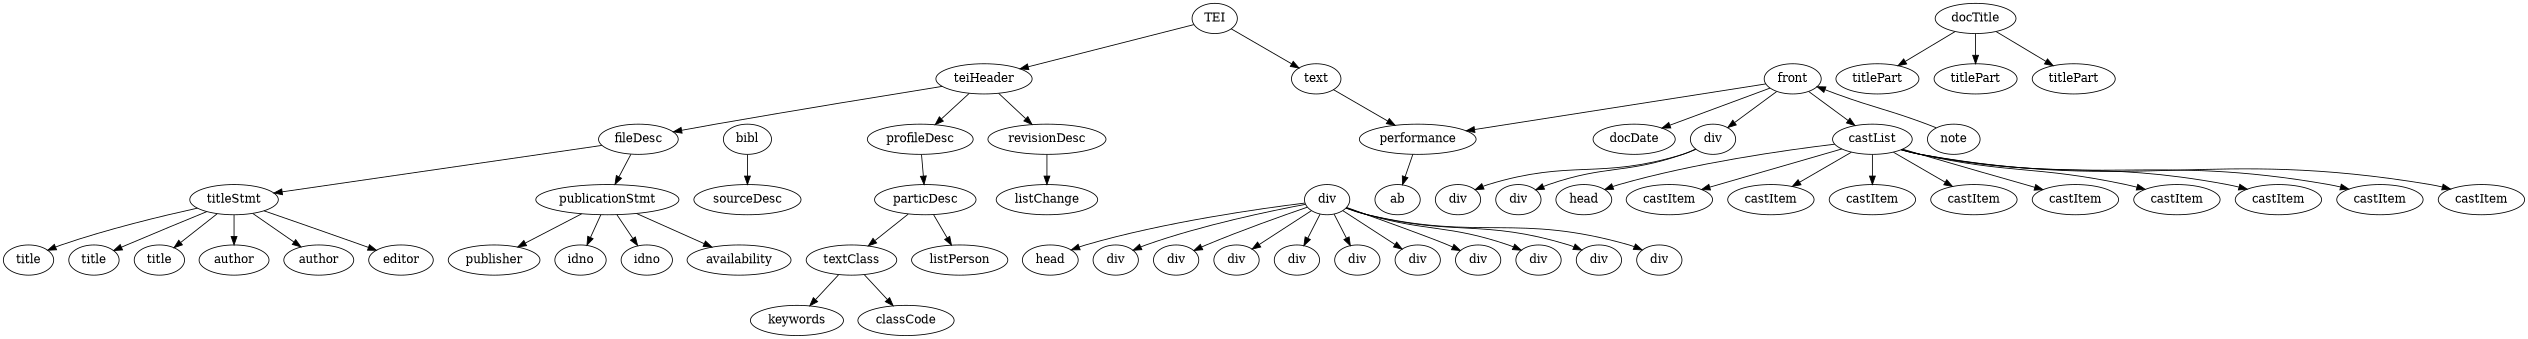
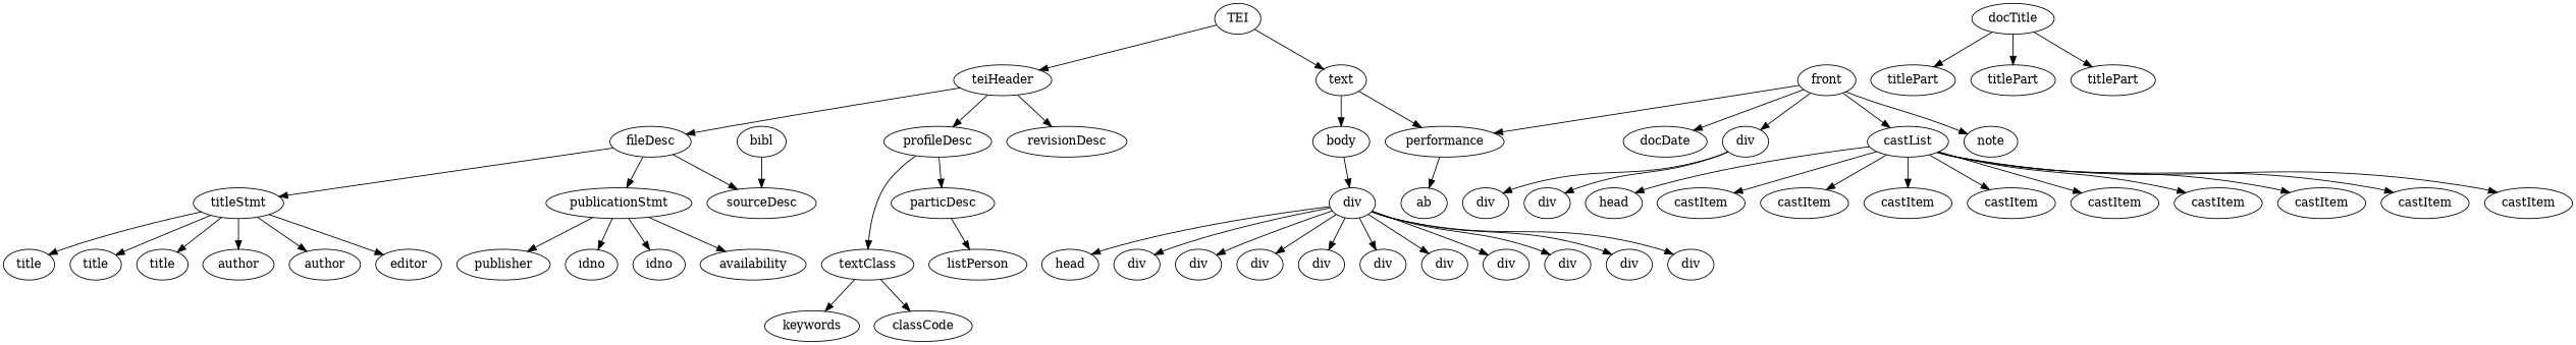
  digraph {
    n1 [label=TEI]
    n2 [label=teiHeader]
    n3 [label=text]
    n4 [label=fileDesc]
    n5 [label=profileDesc]
    n6 [label=revisionDesc]
+   n7 [label=body]
    n8 [label=performance]
    n9 [label=titleStmt]
    n10 [label=publicationStmt]
    n11 [label=sourceDesc]
    n12 [label=particDesc]
    n13 [label=textClass]
-   n14 [label=listChange]
    n15 [label=title]
    n16 [label=title]
    n17 [label=title]
    n18 [label=author]
    n19 [label=author]
    n20 [label=editor]
    n21 [label=publisher]
    n22 [label=idno]
    n23 [label=idno]
    n24 [label=availability]
    n25 [label=bibl]
    n26 [label=listPerson]
    n27 [label=keywords]
    n28 [label=classCode]
    n29 [label=front]
    n30 [label=docDate]
    n31 [label=div]
    n32 [label=castList]
    n33 [label=note]
    n34 [label=div]
    n35 [label=docTitle]
    n36 [label=titlePart]
    n37 [label=titlePart]
    n38 [label=titlePart]
    n39 [label=div]
    n40 [label=div]
    n41 [label=ab]
    n42 [label=head]
    n43 [label=castItem]
    n44 [label=castItem]
    n45 [label=castItem]
    n46 [label=castItem]
    n47 [label=castItem]
    n48 [label=castItem]
    n49 [label=castItem]
    n50 [label=castItem]
    n51 [label=castItem]
    n52 [label=head]
    n53 [label=div]
    n54 [label=div]
    n55 [label=div]
    n56 [label=div]
    n57 [label=div]
    n58 [label=div]
    n59 [label=div]
    n60 [label=div]
    n61 [label=div]
    n62 [label=div]
    n1 -> n2
    n1 -> n3
    n2 -> n4
    n2 -> n5
    n2 -> n6
+   n3 -> n7
    n3 -> n8
    n4 -> n9
    n4 -> n10
+   n4 -> n11
    n5 -> n12
-   n12 -> n13
-   n6 -> n14
+   n5 -> n13
+   n7 -> n34
    n8 -> n41
    n9 -> n15
    n9 -> n16
    n9 -> n17
    n9 -> n18
    n9 -> n19
    n9 -> n20
    n10 -> n21
    n10 -> n22
    n10 -> n23
    n10 -> n24
    n12 -> n26
    n13 -> n27
    n13 -> n28
    n25 -> n11
    n29 -> n8
    n29 -> n30
    n29 -> n31
    n29 -> n32
-   n33 -> n29
+   n29 -> n33
    n31 -> n39
    n31 -> n40
    n32 -> n42
    n32 -> n43
    n32 -> n44
    n32 -> n45
    n32 -> n46
    n32 -> n47
    n32 -> n48
    n32 -> n49
    n32 -> n50
    n32 -> n51
    n34 -> n52
    n34 -> n53
    n34 -> n54
    n34 -> n55
    n34 -> n56
    n34 -> n57
    n34 -> n58
    n34 -> n59
    n34 -> n60
    n34 -> n61
    n34 -> n62
    n35 -> n36
    n35 -> n37
    n35 -> n38
  }
